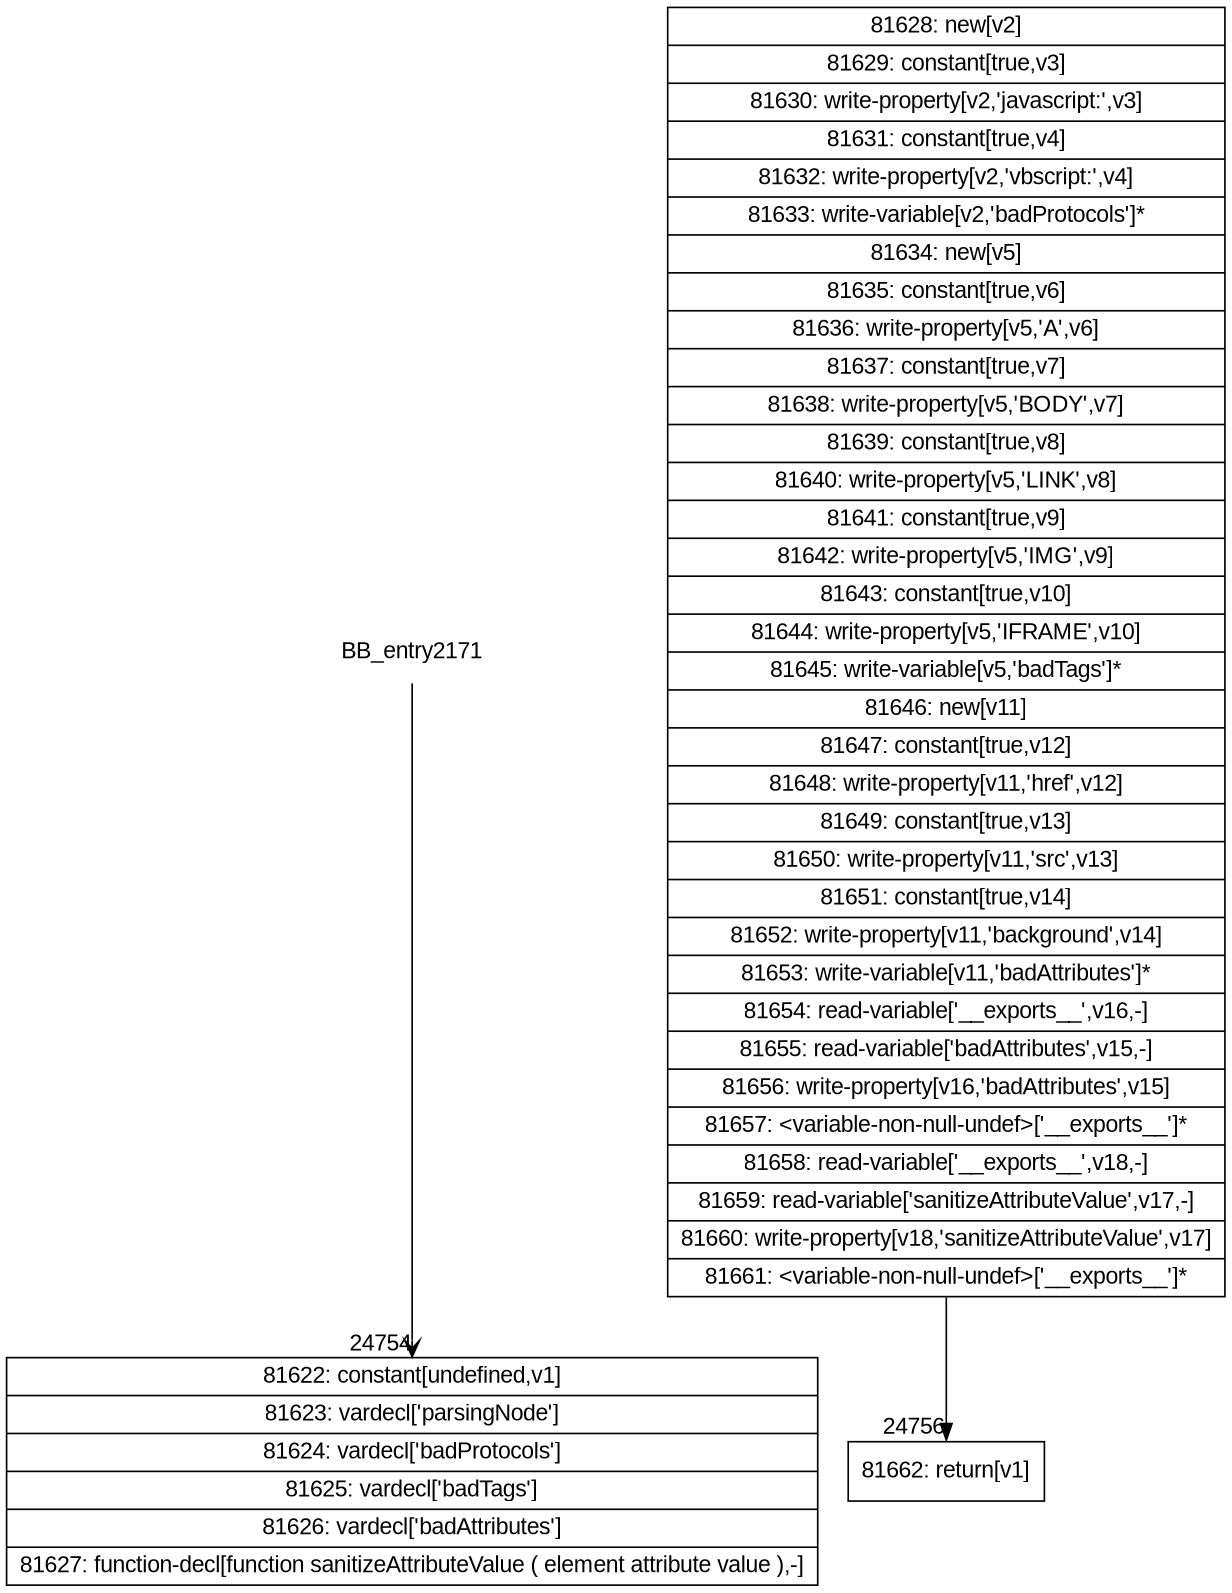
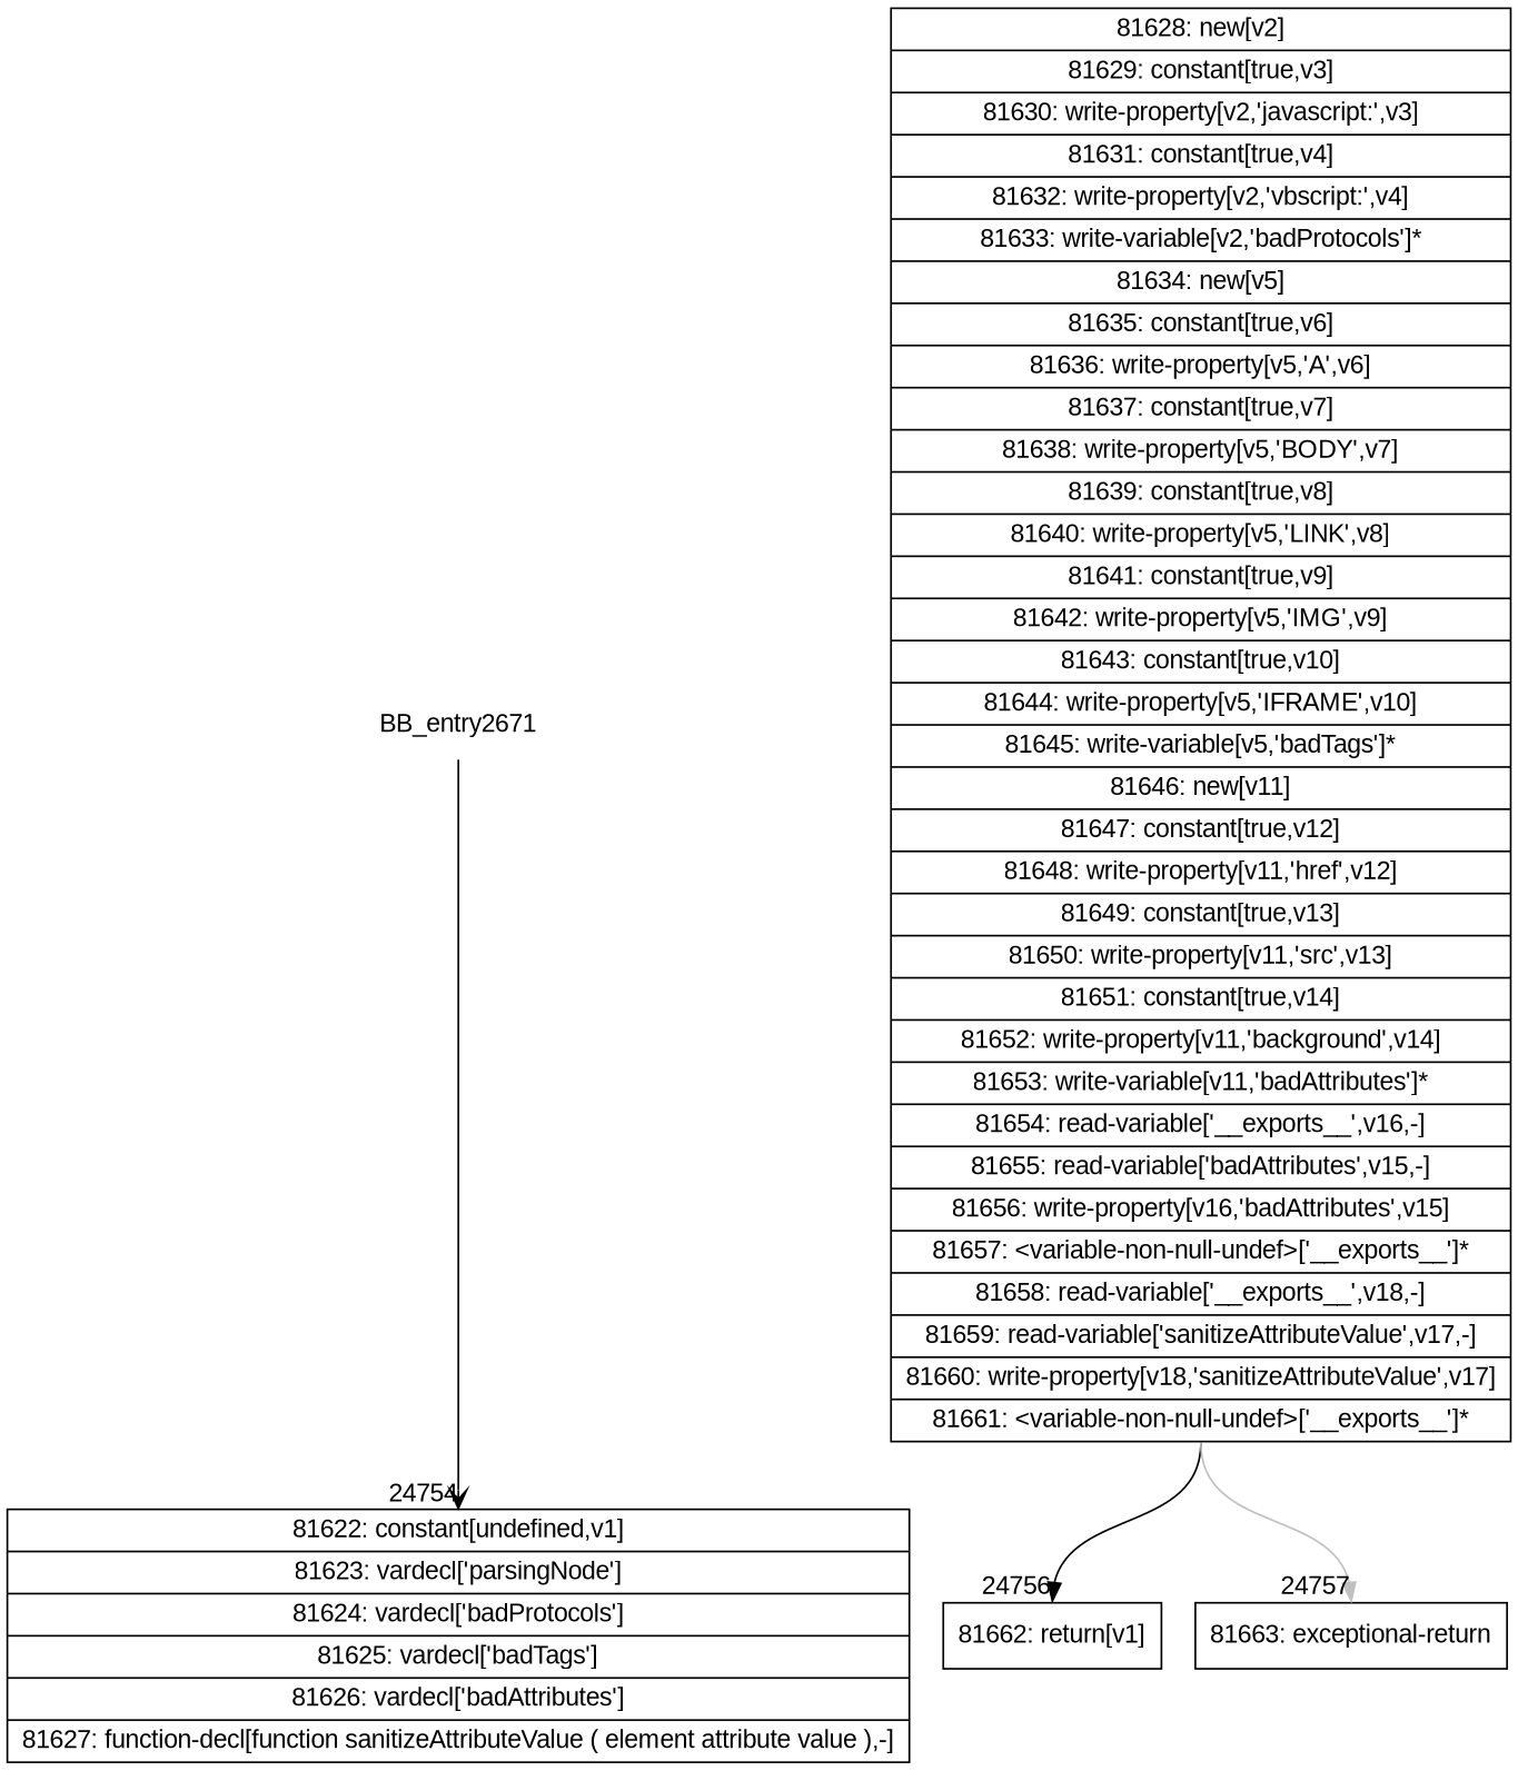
  digraph {
    fontname="Liberation Sans"
    rankdir=TD
    node [fontname="Liberation Sans" shape=record]
    edge [arrowhead=normal fontname="Liberation Sans" headport=n tailport=s]
-   BB_entry2171 [shape=none]
+   BB_entry2171 [shape=none label=BB_entry2671]
    n2 [label="{81622: constant[undefined,v1]|81623: vardecl['parsingNode']|81624: vardecl['badProtocols']|81625: vardecl['badTags']|81626: vardecl['badAttributes']|81627: function-decl[function sanitizeAttributeValue ( element attribute value ),-]}"]
    n3 [label="{81628: new[v2]|81629: constant[true,v3]|81630: write-property[v2,'javascript:',v3]|81631: constant[true,v4]|81632: write-property[v2,'vbscript:',v4]|81633: write-variable[v2,'badProtocols']*|81634: new[v5]|81635: constant[true,v6]|81636: write-property[v5,'A',v6]|81637: constant[true,v7]|81638: write-property[v5,'BODY',v7]|81639: constant[true,v8]|81640: write-property[v5,'LINK',v8]|81641: constant[true,v9]|81642: write-property[v5,'IMG',v9]|81643: constant[true,v10]|81644: write-property[v5,'IFRAME',v10]|81645: write-variable[v5,'badTags']*|81646: new[v11]|81647: constant[true,v12]|81648: write-property[v11,'href',v12]|81649: constant[true,v13]|81650: write-property[v11,'src',v13]|81651: constant[true,v14]|81652: write-property[v11,'background',v14]|81653: write-variable[v11,'badAttributes']*|81654: read-variable['__exports__',v16,-]|81655: read-variable['badAttributes',v15,-]|81656: write-property[v16,'badAttributes',v15]|81657: \<variable-non-null-undef\>['__exports__']*|81658: read-variable['__exports__',v18,-]|81659: read-variable['sanitizeAttributeValue',v17,-]|81660: write-property[v18,'sanitizeAttributeValue',v17]|81661: \<variable-non-null-undef\>['__exports__']*}"]
    n4 [label="{81662: return[v1]}"]
+   n5 [label="{81663: exceptional-return}"]
    BB_entry2171 -> n2 [arrowhead=vee headlabel="    24754"]
    n3 -> n4 [headlabel="      24756"]
+   n3 -> n5 [color=gray headlabel="      24757"]
  }
